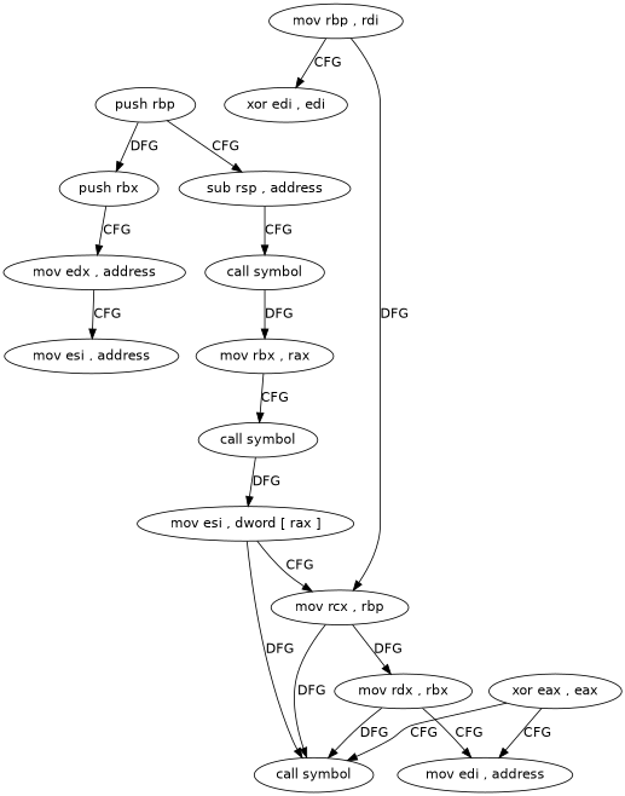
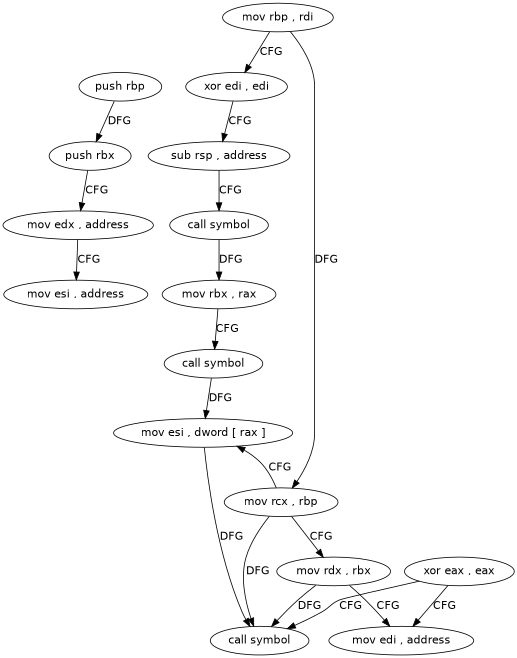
  digraph {
    fontname="DejaVu Sans"
    node [fontname="DejaVu Sans"]
    edge [fontname="DejaVu Sans"]
    n1 [label="push rbp"]
    n2 [label="push rbx"]
    n3 [label="mov edx , address"]
    n4 [label="mov esi , address"]
    n5 [label="mov rbp , rdi"]
    n6 [label="xor edi , edi"]
    n7 [label="mov rcx , rbp"]
    n8 [label="sub rsp , address"]
    n9 [label="mov rdx , rbx"]
    n10 [label="call symbol"]
    n11 [label="call symbol"]
    n12 [label="mov rbx , rax"]
    n13 [label="call symbol"]
    n14 [label="mov esi , dword [ rax ]"]
    n15 [label="mov edi , address"]
    n16 [label="xor eax , eax"]
    n1 -> n2 [label=DFG]
    n2 -> n3 [label=CFG]
    n3 -> n4 [label=CFG]
    n5 -> n6 [label=CFG]
    n5 -> n7 [label=DFG]
-   n1 -> n8 [label=CFG]
-   n7 -> n9 [label=DFG]
+   n6 -> n8 [label=CFG]
+   n7 -> n9 [label=CFG]
    n7 -> n10 [label=DFG]
    n8 -> n11 [label=CFG]
    n9 -> n10 [label=DFG]
    n9 -> n15 [label=CFG]
    n11 -> n12 [label=DFG]
    n12 -> n13 [label=CFG]
    n13 -> n14 [label=DFG]
-   n14 -> n7 [label=CFG]
+   n7 -> n14 [label=CFG]
    n14 -> n10 [label=DFG]
    n16 -> n10 [label=CFG]
    n16 -> n15 [label=CFG]
  }
